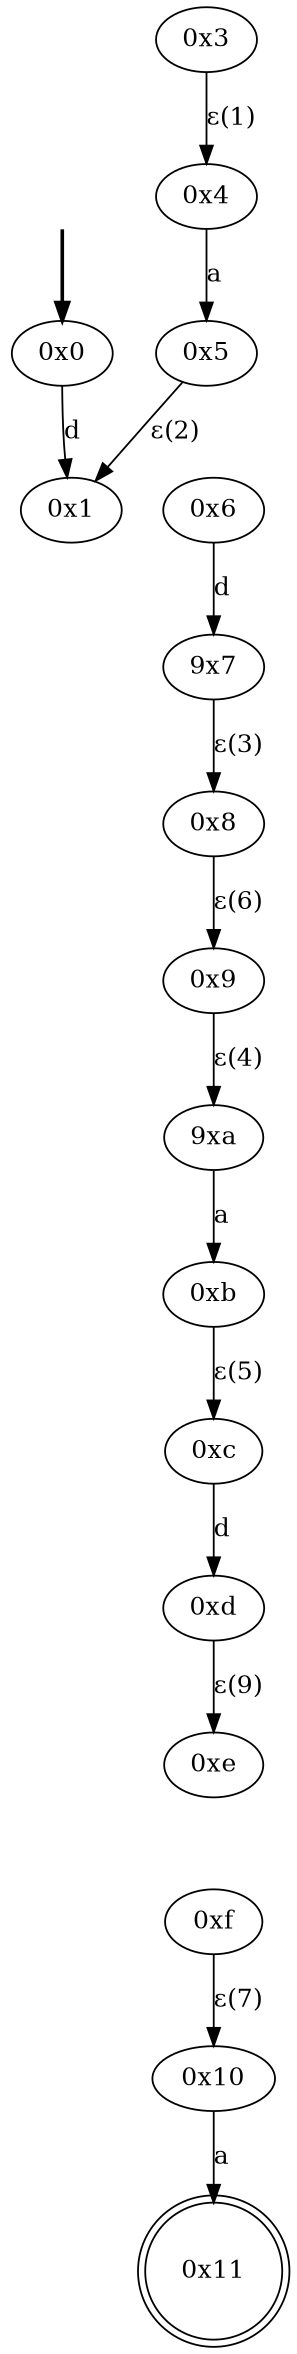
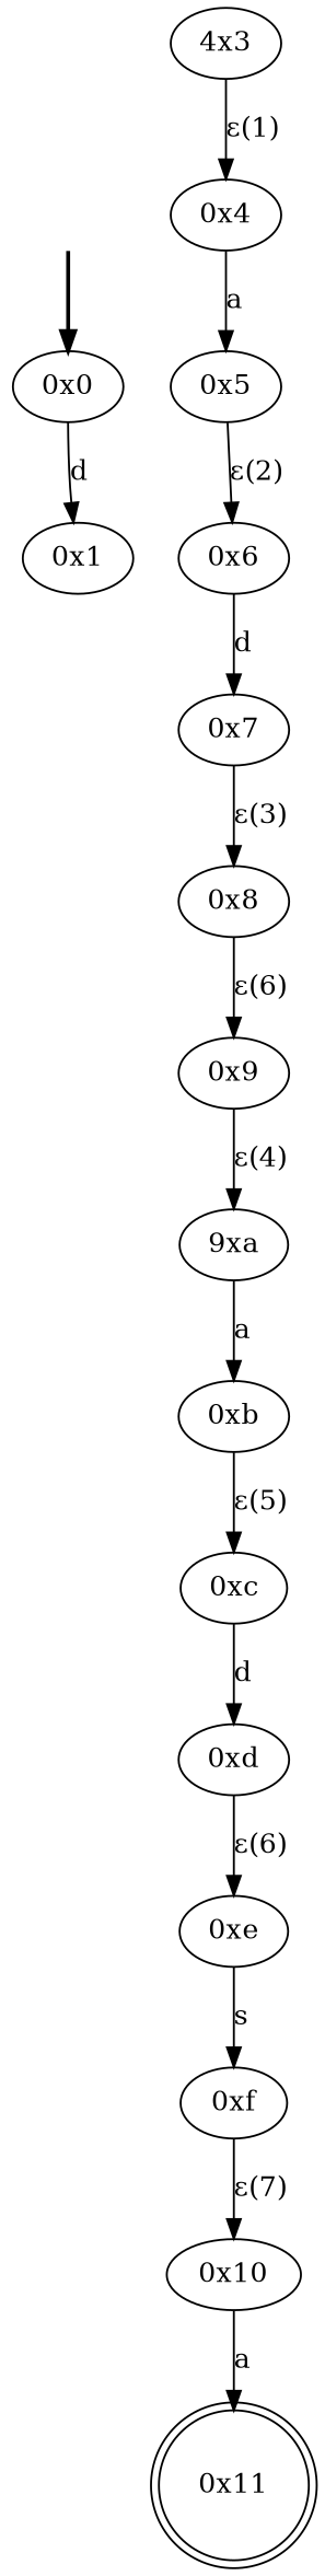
  digraph {
    fake [style=invisible]
    "0x0" [root=true]
    "0x1"
-   "0x3"
+   "0x3" [label="4x3"]
    "0x4"
    "0x5"
    "0x6"
-   "0x7" [label="9x7"]
+   "0x7"
    "0x8"
    "0x9"
    n11 [label="9xa"]
    "0xb"
    "0xc"
    "0xd"
    "0xe"
    "0xf"
    "0x10"
    "0x11" [shape=doublecircle]
    fake -> "0x0" [style=bold]
    "0x0" -> "0x1" [label=d]
    "0x3" -> "0x4" [label="ε(1)"]
    "0x4" -> "0x5" [label=a]
-   "0x5" -> "0x1" [label="ε(2)"]
+   "0x5" -> "0x6" [label="ε(2)"]
    "0x6" -> "0x7" [label=d]
    "0x7" -> "0x8" [label="ε(3)"]
    "0x8" -> "0x9" [label="ε(6)"]
    "0x9" -> n11 [label="ε(4)"]
    n11 -> "0xb" [label=a]
    "0xb" -> "0xc" [label="ε(5)"]
    "0xc" -> "0xd" [label=d]
-   "0xd" -> "0xe" [label="ε(9)"]
+   "0xd" -> "0xe" [label="ε(6)"]
+   "0xe" -> "0xf" [label=s]
    "0xf" -> "0x10" [label="ε(7)"]
    "0x10" -> "0x11" [label=a]
  }
